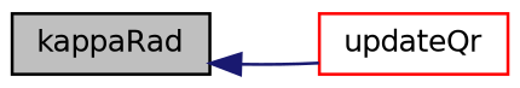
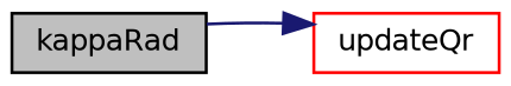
  digraph {
    rankdir=LR
    node [fontname=Helvetica fontsize=10 shape=record]
    n1 [color=black fillcolor=grey75 fontcolor=black height=0.2 label=kappaRad style=filled width=0.4]
    n2 [color=red height=0.2 label=updateQr width=0.4]
-   n1 -> n2 [color=midnightblue dir=back fontname=Helvetica fontsize=10 labelfontname=Helvetica labelfontsize=10 style=solid]
+   n2 -> n1 [color=midnightblue dir=back fontname=Helvetica fontsize=10 labelfontname=Helvetica labelfontsize=10 style=solid]
  }
